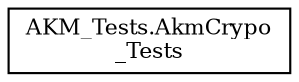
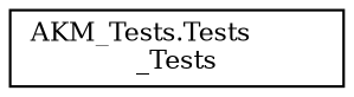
  digraph {
    rankdir=LR
    fontname="DejaVu Serif"
-   n1 [color=black fillcolor=white fontname="DejaVu Serif" fontsize=10 height=0.2 label="AKM_Tests.AkmCrypo\l_Tests" shape=box style=filled width=0.4]
+   n1 [color=black fillcolor=white fontname="DejaVu Serif" fontsize=10 height=0.2 label="AKM_Tests.Tests\l_Tests" shape=box style=filled width=0.4]
  }
